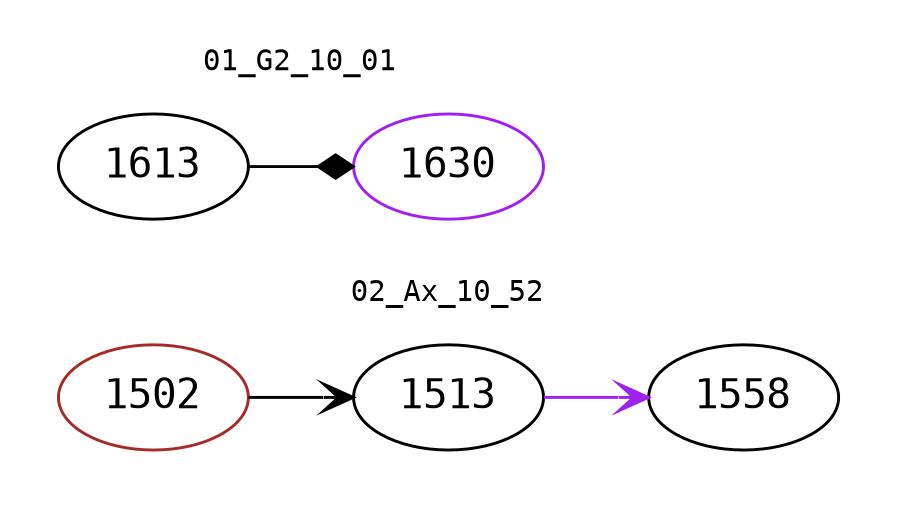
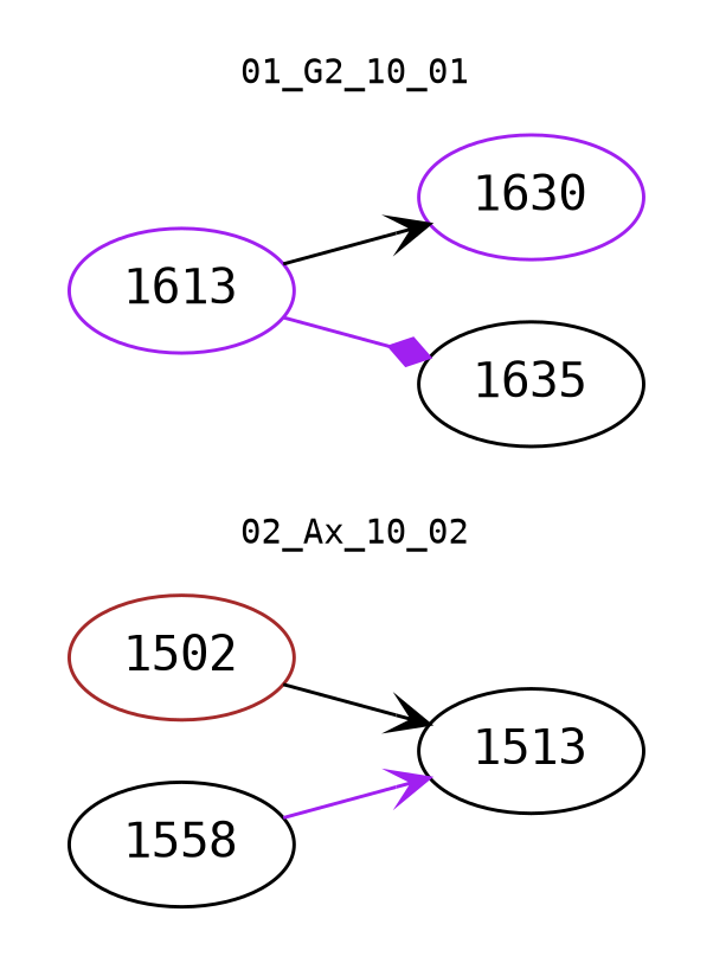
  digraph {
    fontname="DejaVu Sans Mono"
    rankdir=LR
    node [color=black fontname="DejaVu Sans Mono"]
    edge [arrowhead=vee color=purple fontname="DejaVu Sans Mono"]
    n1 [label=1513]
    n2 [color=brown label=1502]
    n3 [label=1558]
-   n4 [label=1613]
+   n4 [color=purple label=1613]
+   n5 [label=1635]
    n6 [color=purple label=1630]
    subgraph cluster_1 {
      color=white
      fontsize=10
-     label="02_Ax_10_52"
+     label="02_Ax_10_02"
      n1
      n2
      n3
    }
    subgraph cluster_2 {
      color=white
      fontsize=10
      label="01_G2_10_01"
      n4
+     n5
      n6
    }
-   n1 -> n3
+   n3 -> n1
    n2 -> n1 [color=black]
-   n4 -> n6 [arrowhead=diamond color=black]
+   n4 -> n5 [arrowhead=diamond]
+   n4 -> n6 [color=black]
  }
